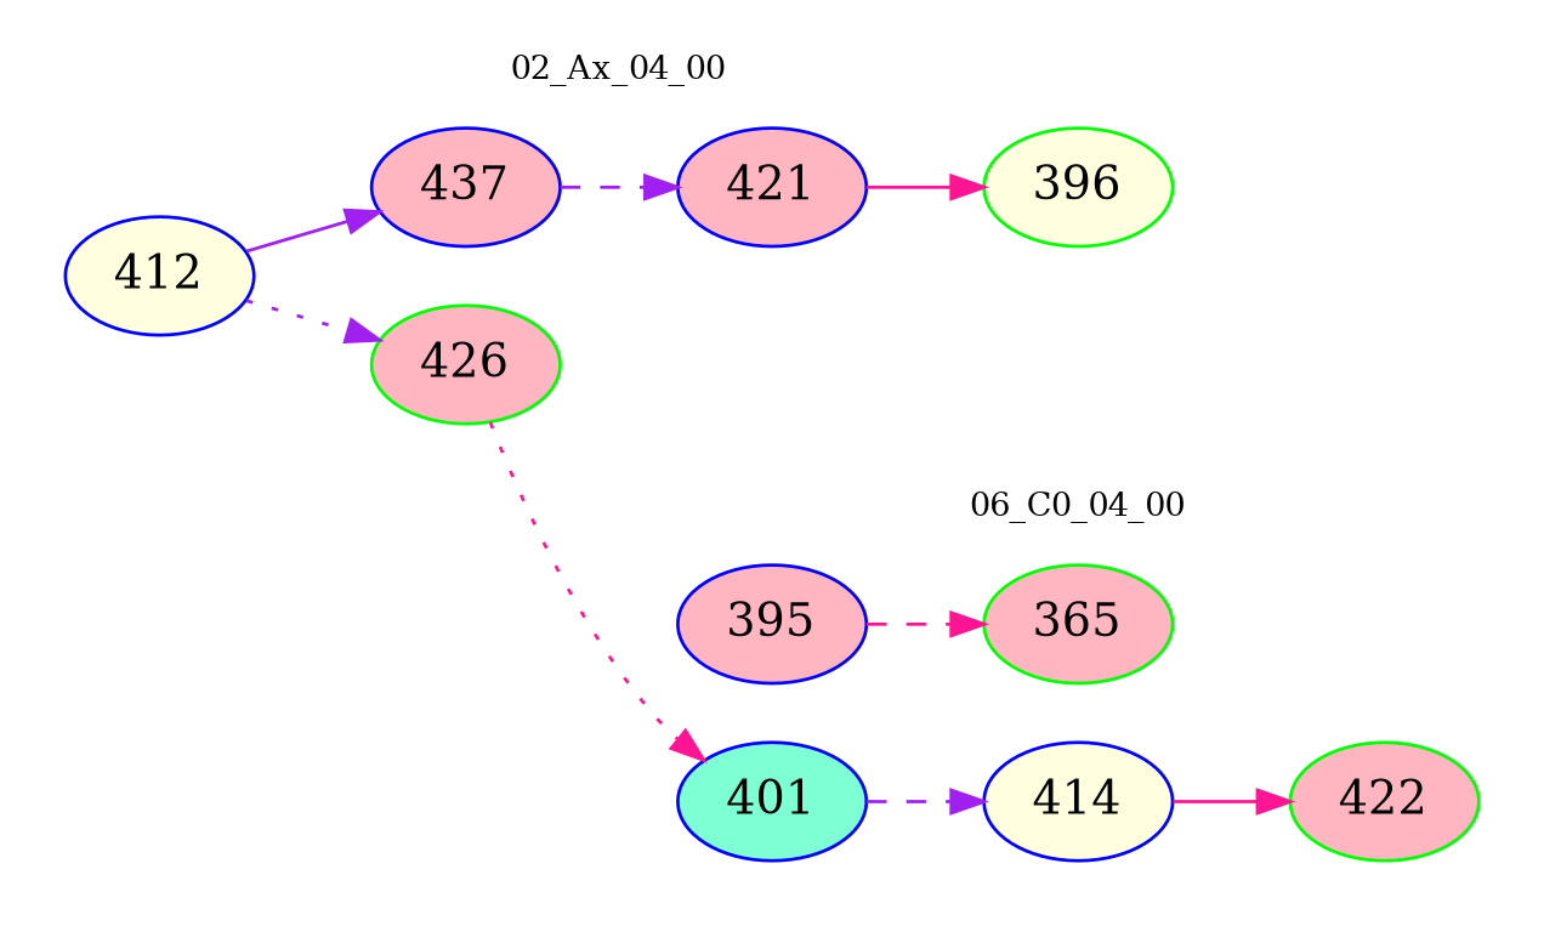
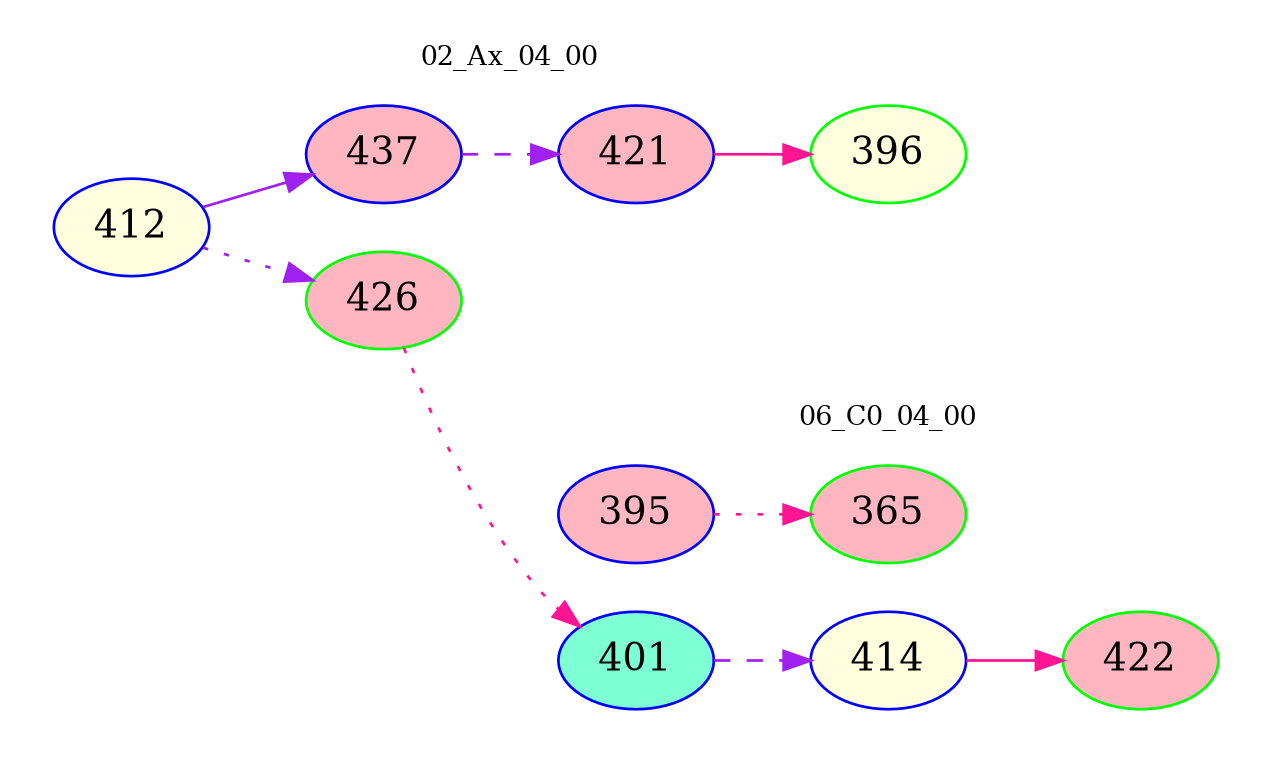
  digraph {
    rankdir=LR
    node [color=blue fillcolor=lightpink style=filled]
    edge [color=purple style=solid]
    n1 [fillcolor=lightyellow label=412]
    n2 [label=437]
    n3 [color=green label=426]
    n4 [label=421]
    n5 [color=green fillcolor=lightyellow label=396]
    n6 [label=395]
    n7 [color=green label=365]
    n8 [fillcolor=aquamarine label=401]
    n9 [fillcolor=lightyellow label=414]
    n10 [color=green label=422]
    subgraph cluster_1 {
      color=white
      fontsize=10
      label="02_Ax_04_00"
      n1
      n2
      n3
      n4
      n5
    }
    subgraph cluster_2 {
      color=white
      fontsize=10
      label="06_C0_04_00"
      n6
      n7
      n8
      n9
      n10
    }
    n1 -> n2
    n1 -> n3 [style=dotted]
    n2 -> n4 [style=dashed]
    n3 -> n8 [color=deeppink style=dotted]
    n4 -> n5 [color=deeppink]
-   n6 -> n7 [color=deeppink style=dashed]
+   n6 -> n7 [color=deeppink style=dotted]
    n8 -> n9 [style=dashed]
    n9 -> n10 [color=deeppink]
  }
